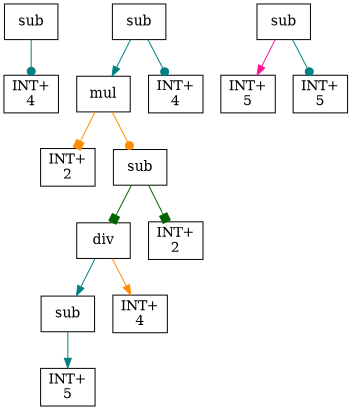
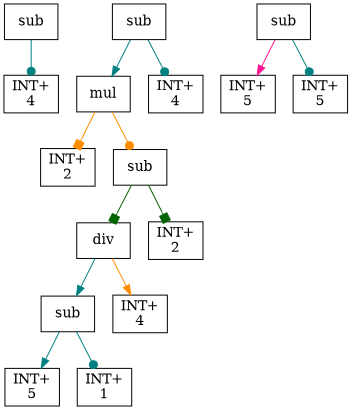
  digraph {
    node [shape=box]
    edge [arrowhead=dot color=teal]
    n1 [label=sub]
    n2 [label="INT+\n4"]
    n3 [label=sub]
    n4 [label=mul]
    n5 [label="INT+\n4"]
    n6 [label=sub]
    n7 [label="INT+\n5"]
    n8 [label="INT+\n5"]
    n9 [label="INT+\n2"]
    n10 [label=sub]
    n11 [label=div]
    n12 [label="INT+\n2"]
    n13 [label=sub]
    n14 [label="INT+\n4"]
    n15 [label="INT+\n5"]
+   n16 [label="INT+\n1"]
    n1 -> n2
    n3 -> n4 [arrowhead=normal]
    n3 -> n5
    n4 -> n9 [arrowhead=box color=darkorange]
    n4 -> n10 [color=darkorange]
    n6 -> n7 [arrowhead=normal color=deeppink]
    n6 -> n8
    n10 -> n11 [arrowhead=box color=darkgreen]
    n10 -> n12 [arrowhead=box color=darkgreen]
    n11 -> n13 [arrowhead=normal]
    n11 -> n14 [arrowhead=normal color=darkorange]
    n13 -> n15 [arrowhead=normal]
+   n13 -> n16
  }
